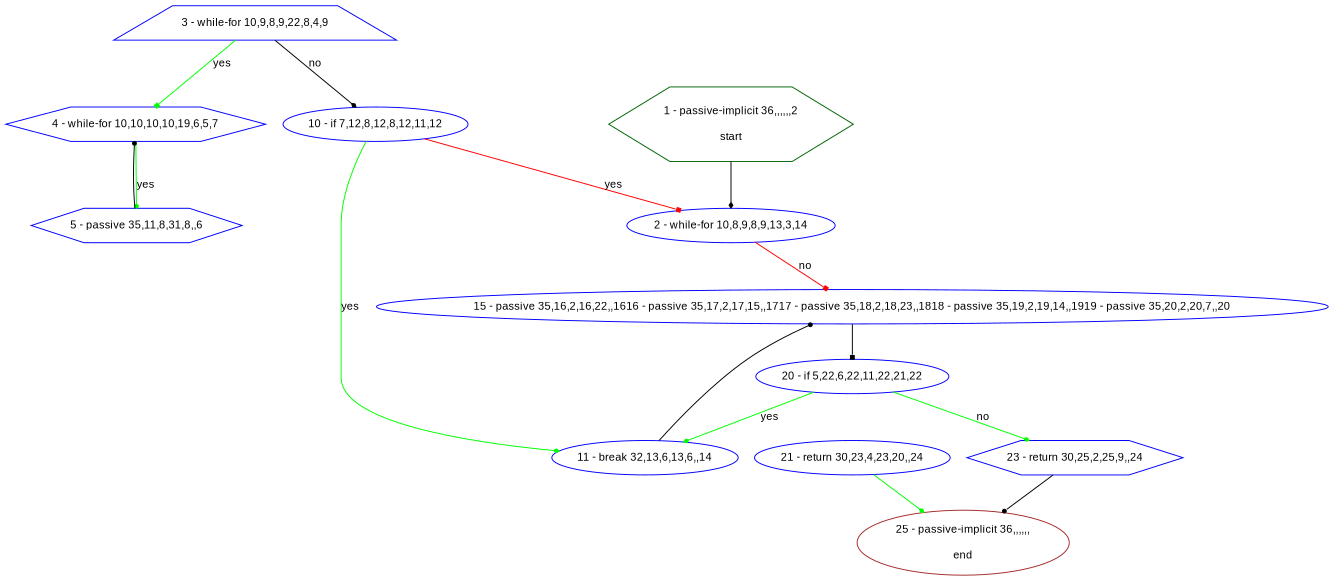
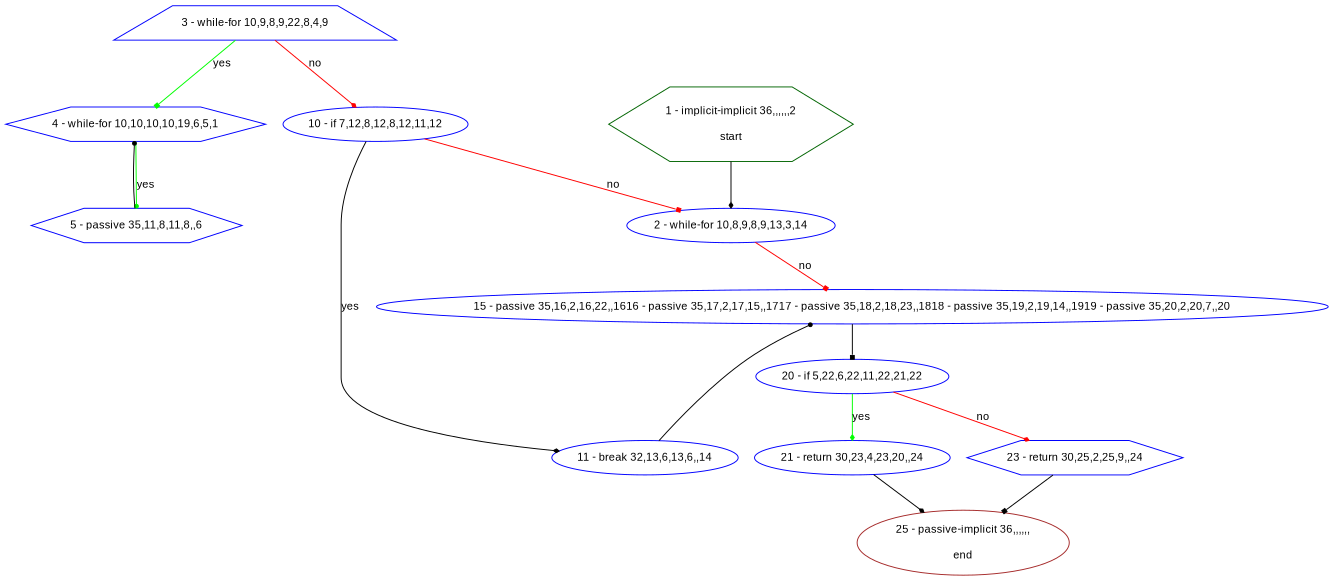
  digraph {
    bgcolor=white
    compound=true
    fillcolor="#FFFFCC"
    fontname=Arial
    fontsize=12
    pack=true
    packmode=clust
    style="rounded,filled"
    node [color="#0000ff" compound=true fillcolor="#ffffff" fixedsize=false fontname=Arial fontsize=12 node_initialized=no shape=ellipse style=filled]
    edge [arrowhead=diamond arrowsize=0.5 arrowtail=none color="#000000" compound=true dir=forward fontcolor=black fontname=Arial fontsize=12]
    n1 [label="2 - while-for 10,8,9,8,9,13,3,14"]
    n2 [label="15 - passive 35,16,2,16,22,,1616 - passive 35,17,2,17,15,,1717 - passive 35,18,2,18,23,,1818 - passive 35,19,2,19,14,,1919 - passive 35,20,2,20,7,,20"]
    n3 [label="3 - while-for 10,9,8,9,22,8,4,9" shape=trapezium]
-   n4 [label="4 - while-for 10,10,10,10,19,6,5,7" shape=hexagon]
+   n4 [label="4 - while-for 10,10,10,10,19,6,5,1" shape=hexagon]
    n5 [label="10 - if 7,12,8,12,8,12,11,12"]
    n6 [label="20 - if 5,22,6,22,11,22,21,22"]
-   n7 [color="#006400" label="1 - passive-implicit 36,,,,,,2\n\nstart" shape=hexagon]
-   n8 [label="5 - passive 35,11,8,31,8,,6" shape=hexagon]
+   n7 [color="#006400" label="1 - implicit-implicit 36,,,,,,2\n\nstart" shape=hexagon]
+   n8 [label="5 - passive 35,11,8,11,8,,6" shape=hexagon]
    n9 [label="11 - break 32,13,6,13,6,,14"]
    n10 [label="21 - return 30,23,4,23,20,,24"]
    n11 [label="23 - return 30,25,2,25,9,,24" shape=hexagon]
    n12 [color="#a52a2a" label="25 - passive-implicit 36,,,,,,\n\nend"]
    n1 -> n2 [arrowhead=box color="#ff0000" label=no]
    n2 -> n6 [arrowhead=box]
    n3 -> n4 [arrowhead=box color="#00ff00" label=yes]
-   n3 -> n5 [label=no]
+   n3 -> n5 [color="#ff0000" label=no]
    n4 -> n8 [arrowhead=dot color="#00ff00" label=yes]
-   n5 -> n1 [arrowhead=box color="#ff0000" label=yes]
-   n5 -> n9 [color="#00ff00" label=yes]
-   n6 -> n9 [color="#00ff00" label=yes]
-   n6 -> n11 [color="#00ff00" label=no]
+   n5 -> n1 [arrowhead=box color="#ff0000" label=no]
+   n5 -> n9 [label=yes]
+   n6 -> n10 [color="#00ff00" label=yes]
+   n6 -> n11 [color="#ff0000" label=no]
    n7 -> n1
    n8 -> n4 [arrowhead=dot]
    n9 -> n2 [arrowhead=dot]
-   n10 -> n12 [color="#00ff00"]
-   n11 -> n12 [arrowhead=dot]
+   n10 -> n12
+   n11 -> n12 [arrowhead=box]
  }
